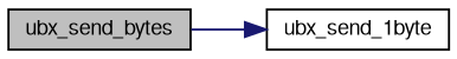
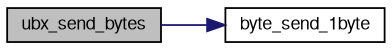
  digraph {
    rankdir=LR
    node [color=black fontname=FreeSans fontsize=10 shape=record style=filled]
    n1 [fillcolor=grey75 fontcolor=black height=0.2 label=ubx_send_bytes width=0.4]
-   n2 [fillcolor=white height=0.2 label=ubx_send_1byte width=0.4]
+   n2 [fillcolor=white height=0.2 label=byte_send_1byte width=0.4]
    n1 -> n2 [color=midnightblue fontname=FreeSans fontsize=10 labelfontname=FreeSans labelfontsize=10 style=solid]
  }
